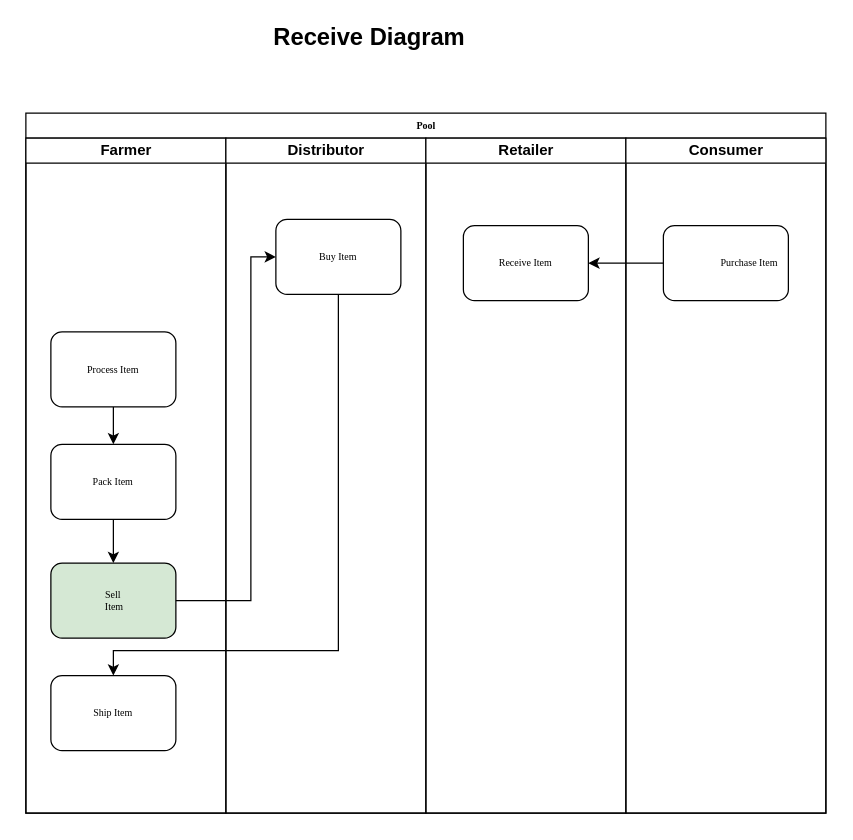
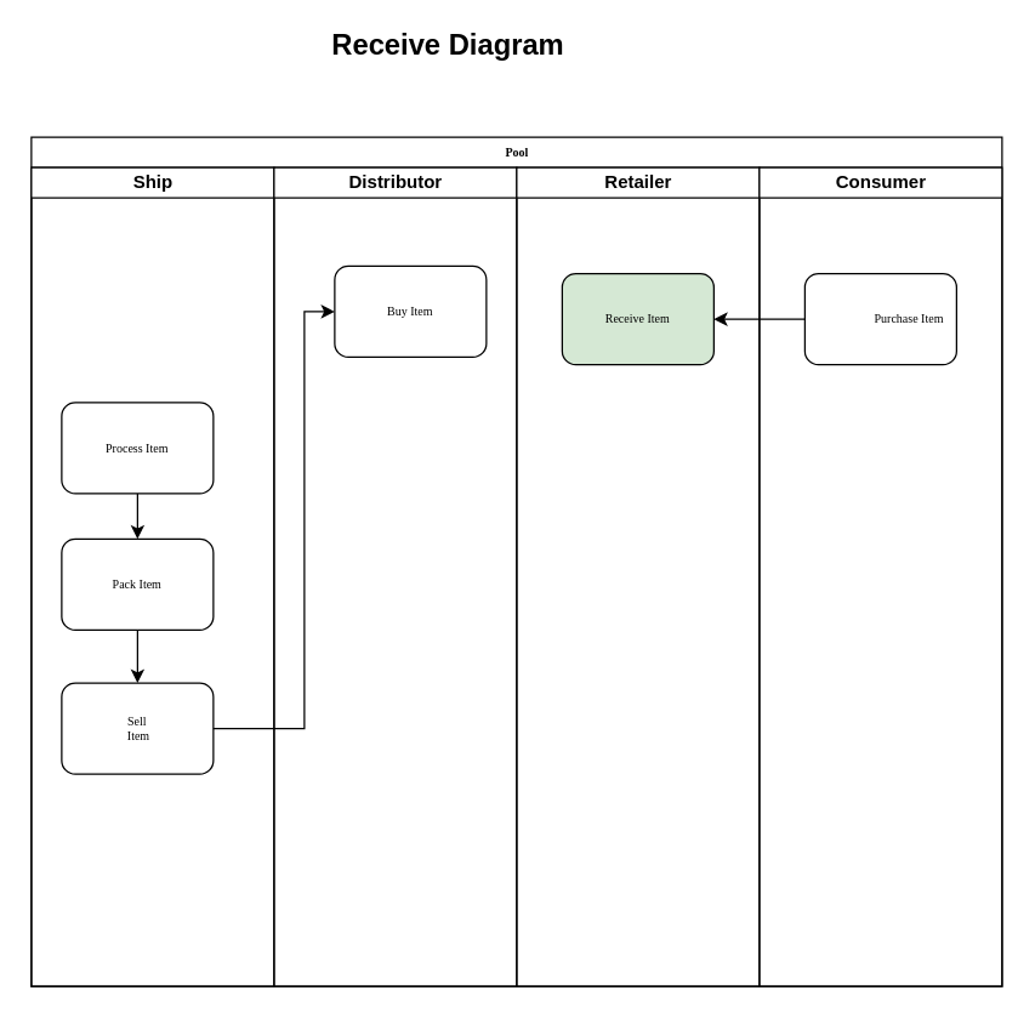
  <mxCell id="0" />
  <mxCell id="1" parent="0" />
  <mxCell id="2" value="Pool" style="swimlane;html=1;childLayout=stackLayout;startSize=20;rounded=0;shadow=0;labelBackgroundColor=none;strokeWidth=1;fontFamily=Verdana;fontSize=8;align=center;" parent="1" vertex="1"><mxGeometry x="20" y="90" width="640" height="560" as="geometry" /></mxCell>
- <mxCell id="3" value="Farmer" style="swimlane;html=1;startSize=20;" parent="2" vertex="1"><mxGeometry y="20" width="160" height="540" as="geometry"><mxRectangle y="20" width="30" height="730" as="alternateBounds" /></mxGeometry></mxCell>
+ <mxCell id="3" value="Ship" style="swimlane;html=1;startSize=20;" parent="2" vertex="1"><mxGeometry y="20" width="160" height="540" as="geometry"><mxRectangle y="20" width="30" height="730" as="alternateBounds" /></mxGeometry></mxCell>
  <mxCell id="4" value="Process Item" style="rounded=1;whiteSpace=wrap;html=1;shadow=0;labelBackgroundColor=none;strokeWidth=1;fontFamily=Verdana;fontSize=8;align=center;" parent="3" vertex="1"><mxGeometry x="20" y="155" width="100" height="60" as="geometry" /></mxCell>
  <mxCell id="5" style="edgeStyle=orthogonalEdgeStyle;rounded=0;orthogonalLoop=1;jettySize=auto;html=1;exitX=0.5;exitY=1;exitDx=0;exitDy=0;entryX=0.5;entryY=0;entryDx=0;entryDy=0;" parent="3" target="7" edge="1"><mxGeometry relative="1" as="geometry"><mxPoint x="70" y="215" as="sourcePoint" /></mxGeometry></mxCell>
  <mxCell id="6" style="edgeStyle=orthogonalEdgeStyle;rounded=0;orthogonalLoop=1;jettySize=auto;html=1;exitX=0.5;exitY=1;exitDx=0;exitDy=0;entryX=0.5;entryY=0;entryDx=0;entryDy=0;" parent="3" source="7" target="8" edge="1"><mxGeometry relative="1" as="geometry" /></mxCell>
  <mxCell id="7" value="Pack Item" style="rounded=1;whiteSpace=wrap;html=1;shadow=0;labelBackgroundColor=none;strokeWidth=1;fontFamily=Verdana;fontSize=8;align=center;" parent="3" vertex="1"><mxGeometry x="20" y="245" width="100" height="60" as="geometry" /></mxCell>
- <mxCell id="8" value="Sell&lt;br&gt;&amp;nbsp;Item" style="rounded=1;whiteSpace=wrap;html=1;shadow=0;labelBackgroundColor=none;strokeWidth=1;fontFamily=Verdana;fontSize=8;align=center;fillColor=#d5e8d4;" parent="3" vertex="1"><mxGeometry x="20" y="340" width="100" height="60" as="geometry" /></mxCell>
- <mxCell id="9" value="Ship Item" style="rounded=1;whiteSpace=wrap;html=1;shadow=0;labelBackgroundColor=none;strokeWidth=1;fontFamily=Verdana;fontSize=8;align=center;" parent="3" vertex="1"><mxGeometry x="20" y="430" width="100" height="60" as="geometry" /></mxCell>
+ <mxCell id="8" value="Sell&lt;br&gt;&amp;nbsp;Item" style="rounded=1;whiteSpace=wrap;html=1;shadow=0;labelBackgroundColor=none;strokeWidth=1;fontFamily=Verdana;fontSize=8;align=center;" parent="3" vertex="1"><mxGeometry x="20" y="340" width="100" height="60" as="geometry" /></mxCell>
  <mxCell id="10" value="Distributor" style="swimlane;html=1;startSize=20;" parent="2" vertex="1"><mxGeometry x="160" y="20" width="160" height="540" as="geometry" /></mxCell>
  <mxCell id="11" value="Buy Item" style="rounded=1;whiteSpace=wrap;html=1;shadow=0;labelBackgroundColor=none;strokeWidth=1;fontFamily=Verdana;fontSize=8;align=center;" parent="10" vertex="1"><mxGeometry x="40" y="65" width="100" height="60" as="geometry" /></mxCell>
  <mxCell id="12" value="Retailer" style="swimlane;html=1;startSize=20;" parent="2" vertex="1"><mxGeometry x="320" y="20" width="160" height="540" as="geometry" /></mxCell>
- <mxCell id="13" value="Receive Item" style="rounded=1;whiteSpace=wrap;html=1;shadow=0;labelBackgroundColor=none;strokeWidth=1;fontFamily=Verdana;fontSize=8;align=center;" parent="12" vertex="1"><mxGeometry x="30" y="70" width="100" height="60" as="geometry" /></mxCell>
+ <mxCell id="13" value="Receive Item" style="rounded=1;whiteSpace=wrap;html=1;shadow=0;labelBackgroundColor=none;strokeWidth=1;fontFamily=Verdana;fontSize=8;align=center;fillColor=#d5e8d4;" parent="12" vertex="1"><mxGeometry x="30" y="70" width="100" height="60" as="geometry" /></mxCell>
  <mxCell id="14" value="Consumer" style="swimlane;html=1;startSize=20;" parent="2" vertex="1"><mxGeometry x="480" y="20" width="160" height="540" as="geometry" /></mxCell>
  <mxCell id="15" value="&lt;blockquote style=&quot;text-align: justify ; margin: 0px 0px 0px 40px ; border: none ; padding: 0px&quot;&gt;Purchase Item&amp;nbsp;&lt;/blockquote&gt;" style="rounded=1;whiteSpace=wrap;html=1;shadow=0;labelBackgroundColor=none;strokeWidth=1;fontFamily=Verdana;fontSize=8;align=center;" parent="14" vertex="1"><mxGeometry x="30" y="70" width="100" height="60" as="geometry" /></mxCell>
  <mxCell id="16" style="edgeStyle=orthogonalEdgeStyle;rounded=0;orthogonalLoop=1;jettySize=auto;html=1;exitX=1;exitY=0.5;exitDx=0;exitDy=0;entryX=0;entryY=0.5;entryDx=0;entryDy=0;fontSize=19;" edge="1" parent="2" source="8" target="11"><mxGeometry relative="1" as="geometry"><Array as="points"><mxPoint x="180" y="390" /><mxPoint x="180" y="115" /></Array></mxGeometry></mxCell>
- <mxCell id="17" style="edgeStyle=orthogonalEdgeStyle;rounded=0;orthogonalLoop=1;jettySize=auto;html=1;exitX=0.5;exitY=1;exitDx=0;exitDy=0;fontSize=19;" edge="1" parent="2" source="11" target="9"><mxGeometry relative="1" as="geometry"><Array as="points"><mxPoint x="250" y="430" /><mxPoint x="70" y="430" /></Array></mxGeometry></mxCell>
  <mxCell id="18" style="edgeStyle=orthogonalEdgeStyle;rounded=0;orthogonalLoop=1;jettySize=auto;html=1;exitX=0;exitY=0.5;exitDx=0;exitDy=0;entryX=1;entryY=0.5;entryDx=0;entryDy=0;fontSize=19;" edge="1" parent="2" source="15" target="13"><mxGeometry relative="1" as="geometry" /></mxCell>
  <mxCell id="19" value="Receive Diagram" style="text;html=1;strokeColor=none;fillColor=none;align=center;verticalAlign=middle;whiteSpace=wrap;rounded=0;fontSize=19;fontStyle=1" parent="1" vertex="1"><mxGeometry x="200" y="20" width="190" height="20" as="geometry" /></mxCell>
